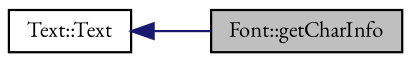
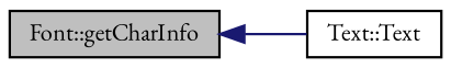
  digraph {
    rankdir=LR
    fontname="EB Garamond"
    node [color=black fontname="EB Garamond" fontsize=10 shape=record style=filled]
    n1 [fillcolor=grey75 fontcolor=black height=0.2 label="Font::getCharInfo" width=0.4]
    n2 [fillcolor=white height=0.2 label="Text::Text" width=0.4]
-   n2 -> n1 [color=midnightblue dir=back fontname="EB Garamond" fontsize=10 labelfontname=Helvetica labelfontsize=10 style=solid]
+   n1 -> n2 [color=midnightblue dir=back fontname="EB Garamond" fontsize=10 labelfontname=Helvetica labelfontsize=10 style=solid]
  }
